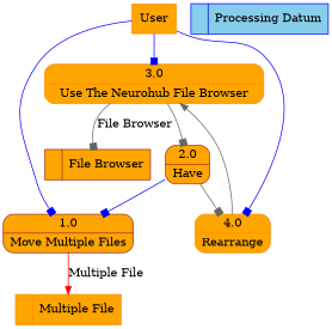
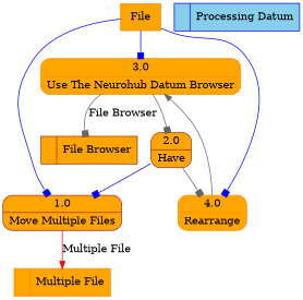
  digraph {
    node [color=darkorange fillcolor=orange shape=Mrecord style=filled]
    edge [arrowhead=box color=blue]
    n1 [label="<f0>  |<f1> Multiple File " shape=record]
    n2 [color=brown label="<f0>  |<f1> File Browser " shape=record]
    n3 [color=blue fillcolor=skyblue label="<f0>  |<f1> Processing Datum " shape=record]
-   n4 [label=User shape=box]
+   n4 [label=File shape=box]
    n5 [color=brown label="{<f0> 1.0|<f1> Move Multiple Files }"]
-   n6 [label="{<f0> 3.0|<f1> Use The Neurohub File Browser }"]
+   n6 [label="{<f0> 3.0|<f1> Use The Neurohub Datum Browser }"]
    n7 [label="{<f0> 4.0|<f1> Rearrange }"]
    n8 [color=brown label="{<f0> 2.0|<f1> Have }"]
    n4 -> n5
    n4 -> n6
    n4 -> n7
    n5 -> n1 [arrowhead=normal color=red label="Multiple File"]
    n6 -> n2 [color=gray40 label="File Browser"]
    n6 -> n8 [color=gray40]
    n7 -> n6 [arrowhead=normal color=gray40]
    n8 -> n5
    n8 -> n7 [color=gray40]
  }
